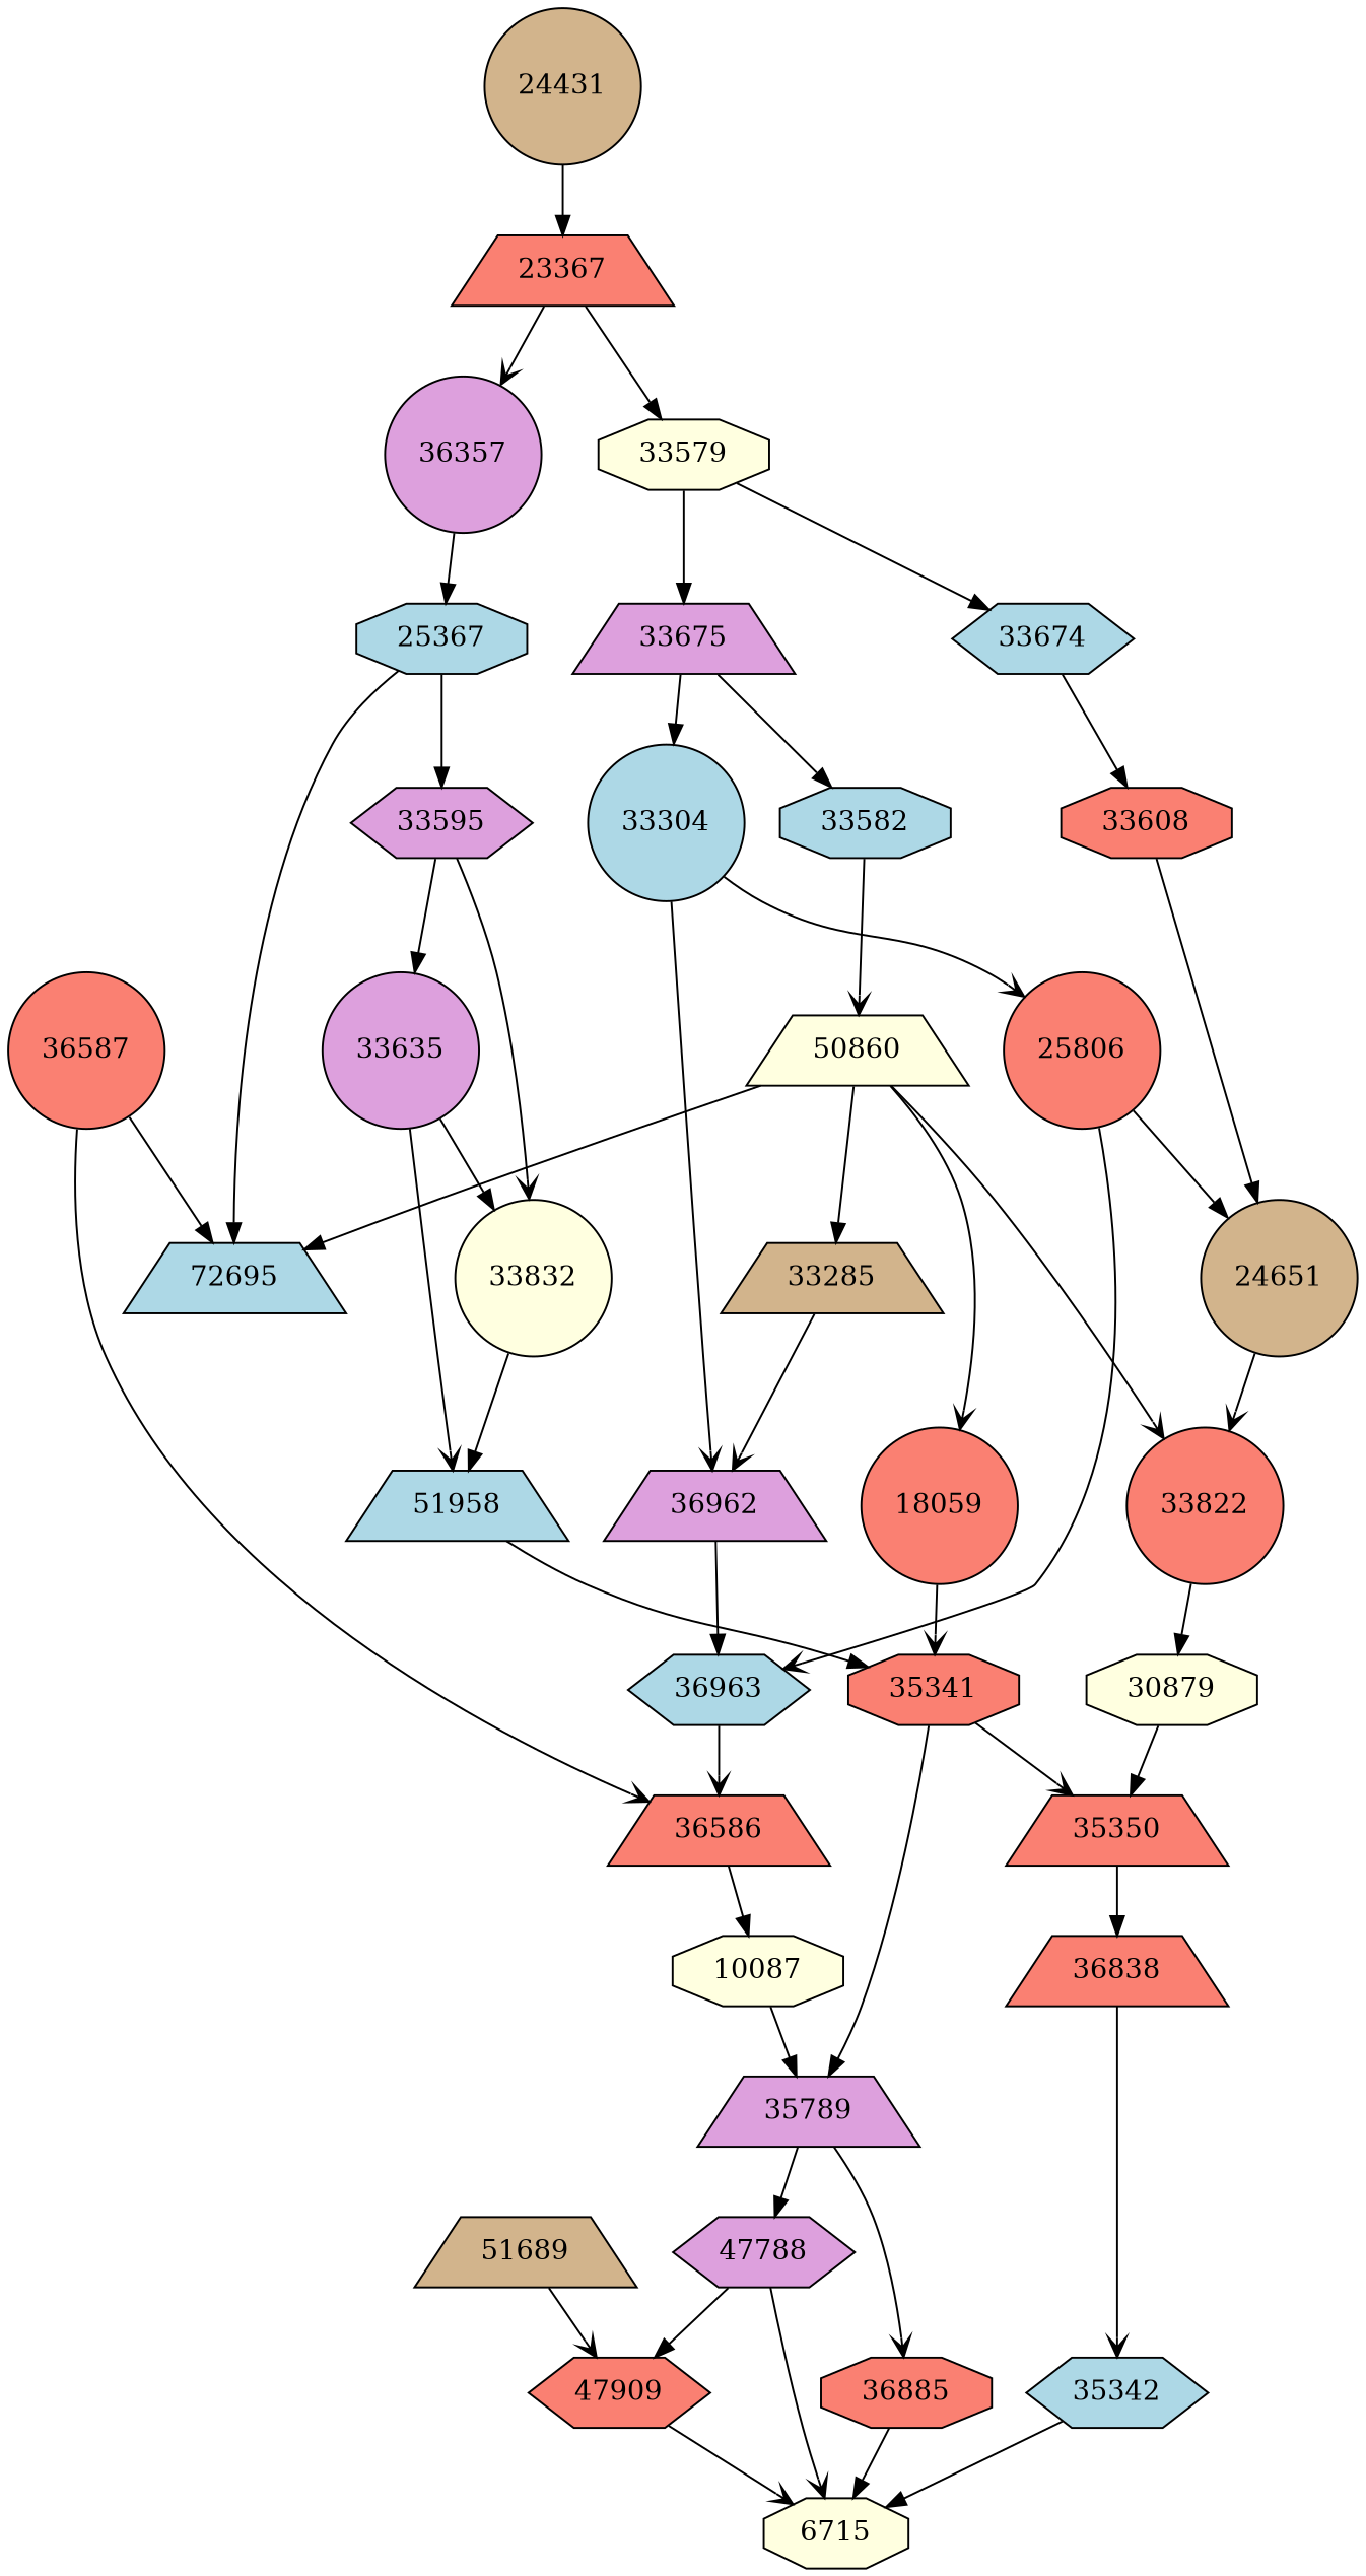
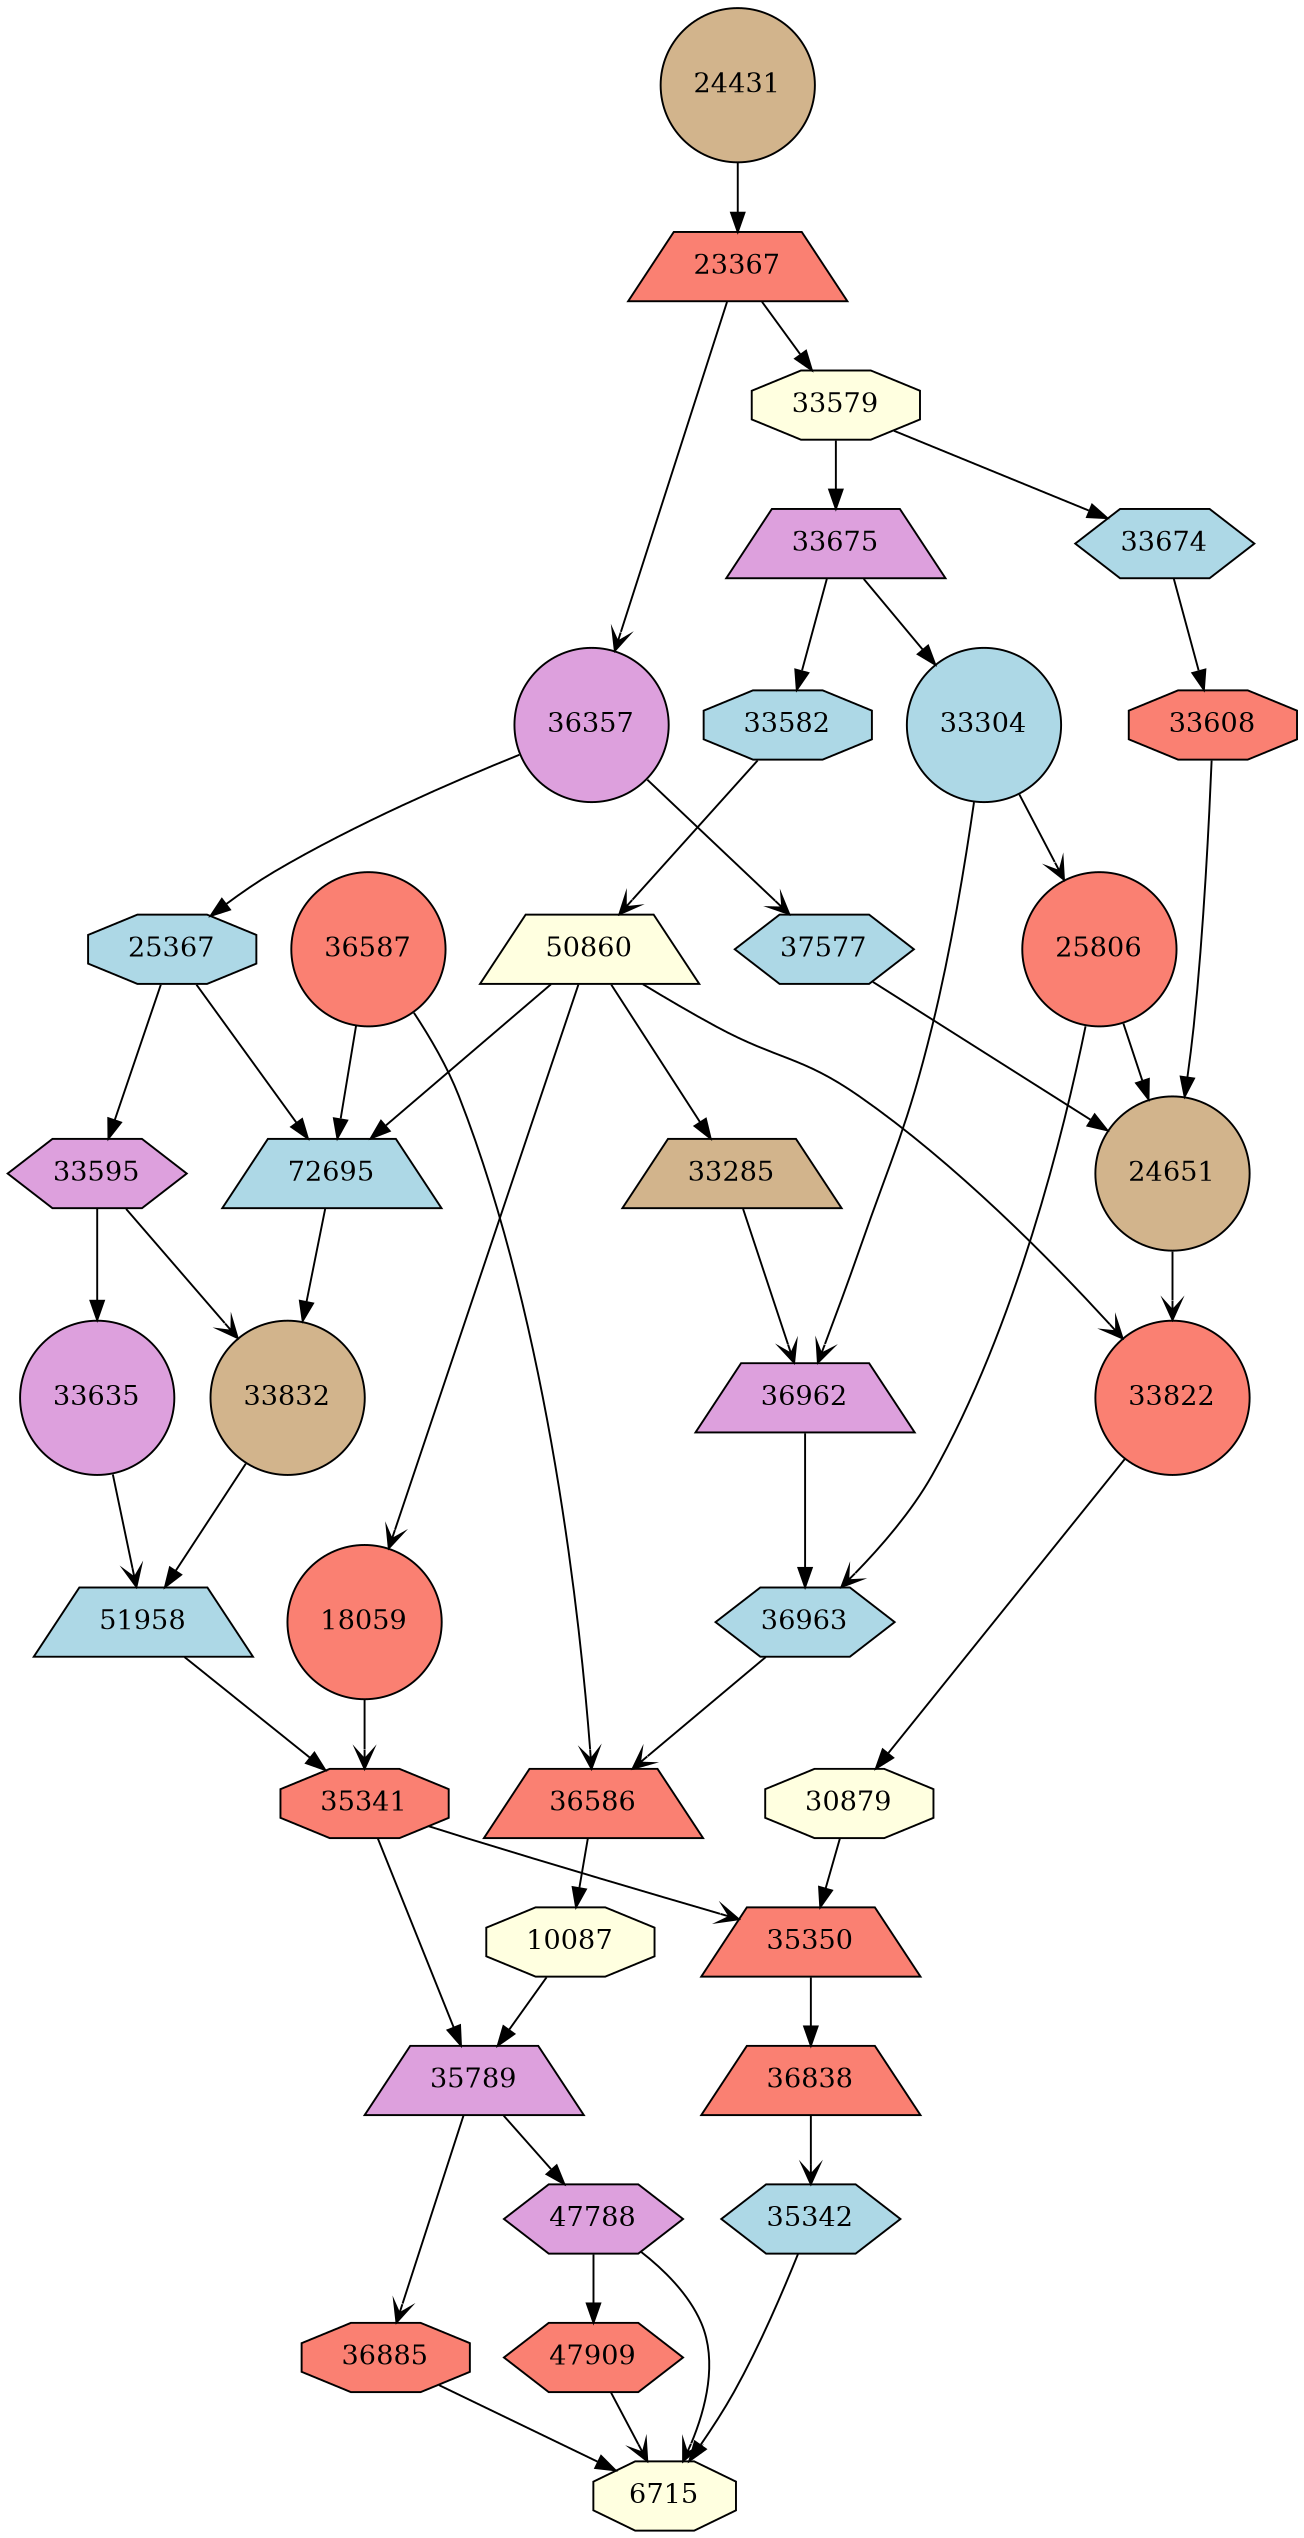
  strict digraph {
    node [fillcolor=salmon shape=trapezium style=filled]
    edge [arrowhead=normal]
    n1 [fillcolor=lightyellow label=6715 shape=octagon]
    n2 [fillcolor=plum label=47788 shape=hexagon]
    n3 [label=47909 shape=hexagon]
    n4 [label=36885 shape=octagon]
    n5 [fillcolor=lightblue label=35342 shape=hexagon]
    n6 [fillcolor=plum label=35789]
-   n7 [fillcolor=tan label=51689]
    n8 [label=36838]
    n9 [fillcolor=lightyellow label=10087 shape=octagon]
    n10 [label=35341 shape=octagon]
    n11 [label=35350]
    n12 [label=36586]
    n13 [fillcolor=lightblue label=51958]
    n14 [label=18059 shape=circle]
    n15 [fillcolor=lightyellow label=30879 shape=octagon]
    n16 [label=36587 shape=circle]
    n17 [fillcolor=lightblue label=72695]
    n18 [fillcolor=lightblue label=36963 shape=hexagon]
-   n19 [fillcolor=lightyellow label=33832 shape=circle]
+   n19 [fillcolor=tan label=33832 shape=circle]
    n20 [fillcolor=plum label=33635 shape=circle]
    n21 [fillcolor=lightyellow label=50860]
    n22 [label=33822 shape=circle]
    n23 [fillcolor=tan label=33285]
    n24 [fillcolor=plum label=36962]
    n25 [label=25806 shape=circle]
    n26 [fillcolor=tan label=24651 shape=circle]
    n27 [fillcolor=plum label=33595 shape=hexagon]
    n28 [fillcolor=lightblue label=33582 shape=octagon]
    n29 [fillcolor=lightblue label=25367 shape=octagon]
    n30 [fillcolor=lightblue label=33304 shape=circle]
    n31 [fillcolor=plum label=33675]
    n32 [label=33608 shape=octagon]
+   n33 [fillcolor=lightblue label=37577 shape=hexagon]
    n34 [fillcolor=plum label=36357 shape=circle]
    n35 [fillcolor=lightyellow label=33579 shape=octagon]
    n36 [fillcolor=lightblue label=33674 shape=hexagon]
    n37 [label=23367]
    n38 [fillcolor=tan label=24431 shape=circle]
    n2 -> n1 [arrowhead=vee]
    n2 -> n3
    n3 -> n1 [arrowhead=vee]
    n4 -> n1
    n5 -> n1
    n6 -> n2
    n6 -> n4 [arrowhead=vee]
-   n7 -> n3 [arrowhead=vee]
    n8 -> n5 [arrowhead=vee]
    n9 -> n6
    n10 -> n6
    n10 -> n11 [arrowhead=vee]
    n11 -> n8
    n12 -> n9
    n13 -> n10
    n14 -> n10 [arrowhead=vee]
    n15 -> n11
    n16 -> n12 [arrowhead=vee]
    n16 -> n17
-   n20 -> n19
+   n17 -> n19
    n18 -> n12 [arrowhead=vee]
    n19 -> n13
    n20 -> n13 [arrowhead=vee]
    n21 -> n14 [arrowhead=vee]
    n21 -> n17
    n21 -> n22 [arrowhead=vee]
    n21 -> n23
    n22 -> n15
    n23 -> n24 [arrowhead=vee]
    n24 -> n18
    n25 -> n18 [arrowhead=vee]
    n25 -> n26
    n26 -> n22 [arrowhead=vee]
    n27 -> n19 [arrowhead=vee]
    n27 -> n20
    n28 -> n21 [arrowhead=vee]
    n29 -> n17
    n29 -> n27
    n30 -> n24 [arrowhead=vee]
    n30 -> n25 [arrowhead=vee]
    n31 -> n28
    n31 -> n30
    n32 -> n26
+   n33 -> n26
    n34 -> n29
+   n34 -> n33 [arrowhead=vee]
    n35 -> n31
    n35 -> n36
    n36 -> n32
    n37 -> n34 [arrowhead=vee]
    n37 -> n35
    n38 -> n37
  }
